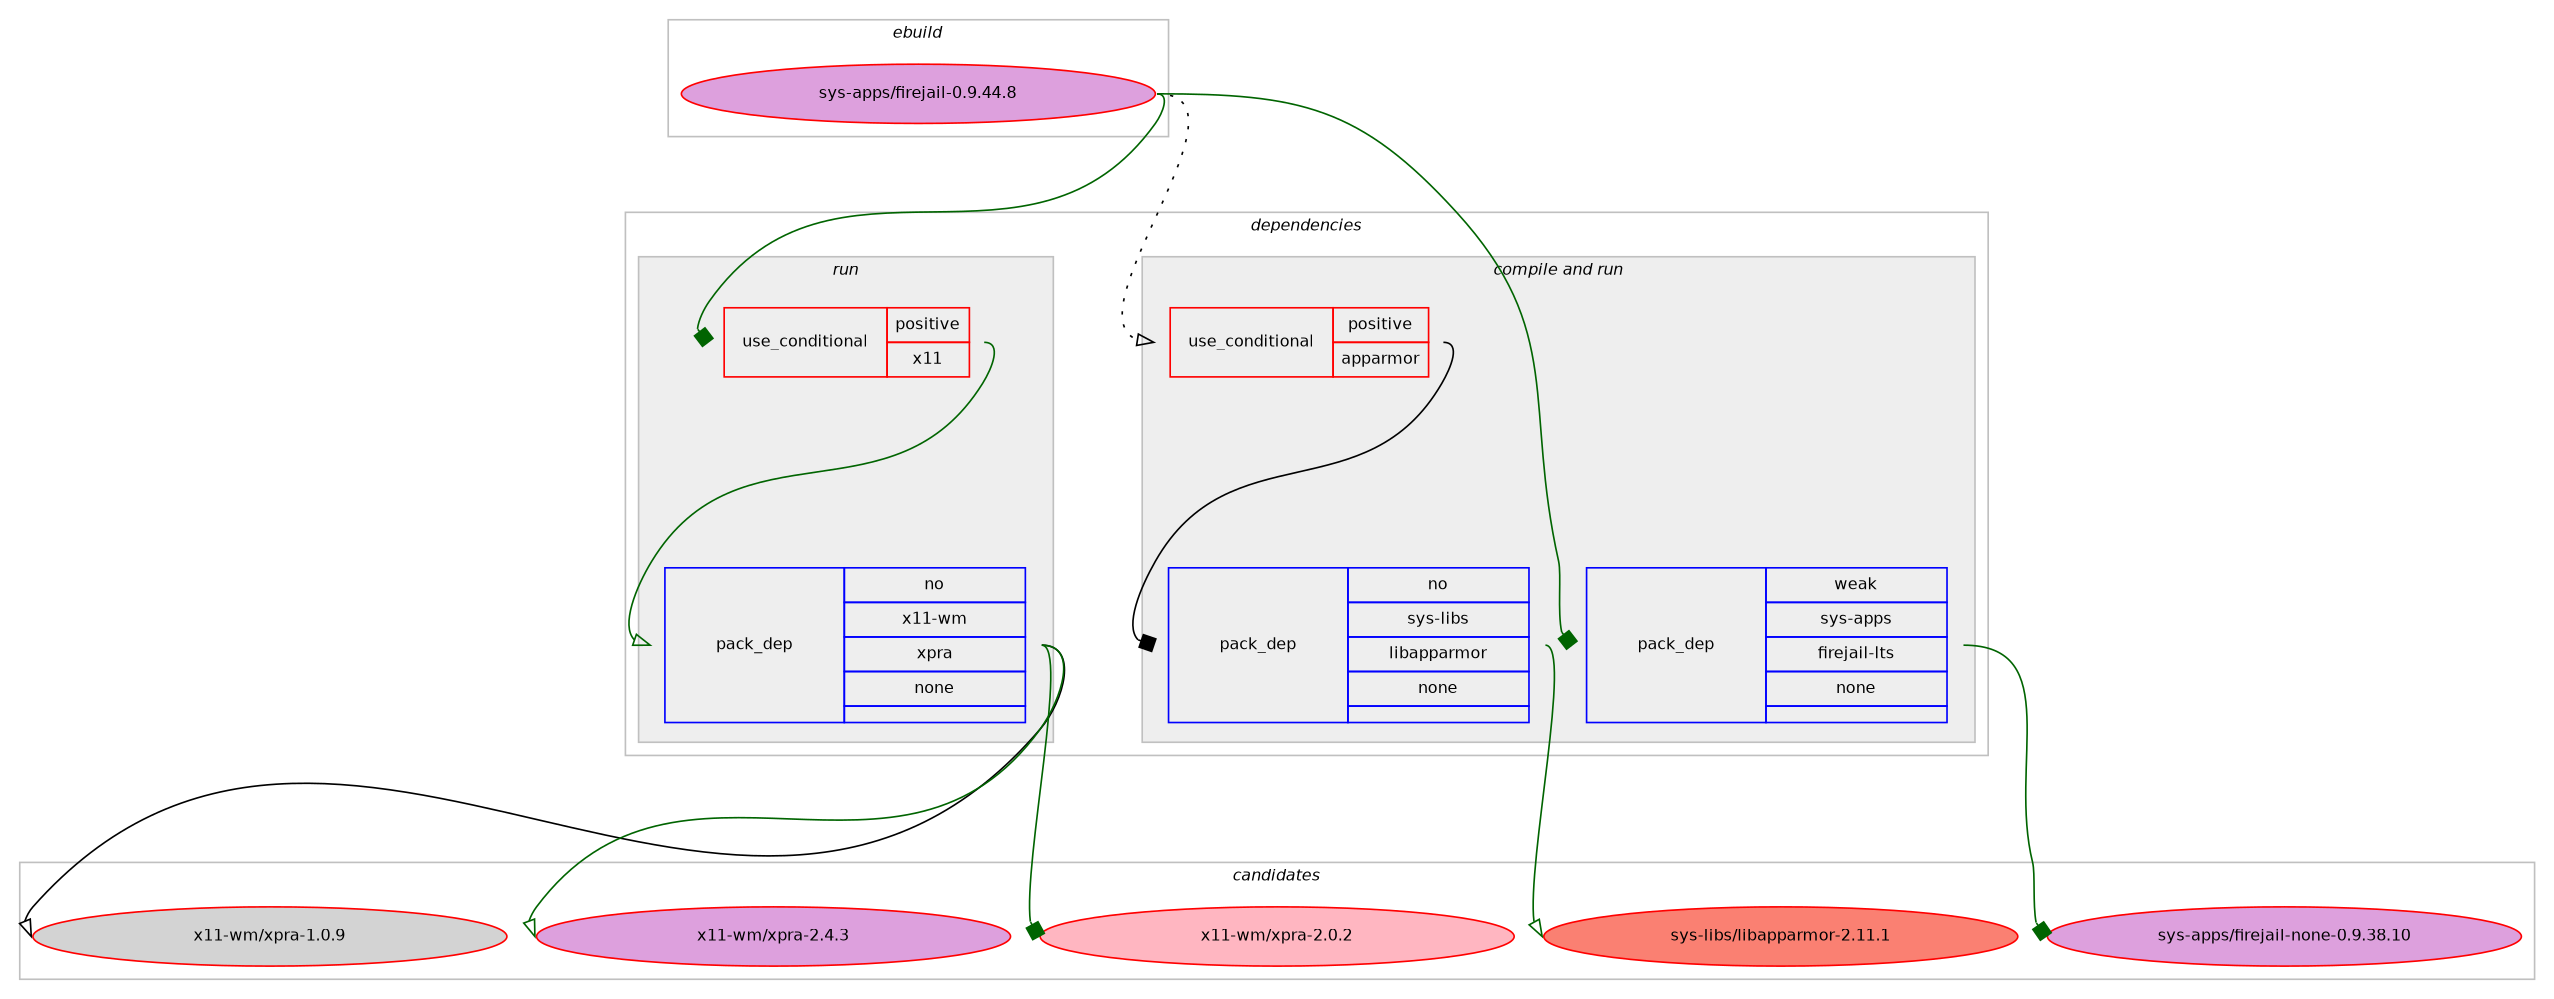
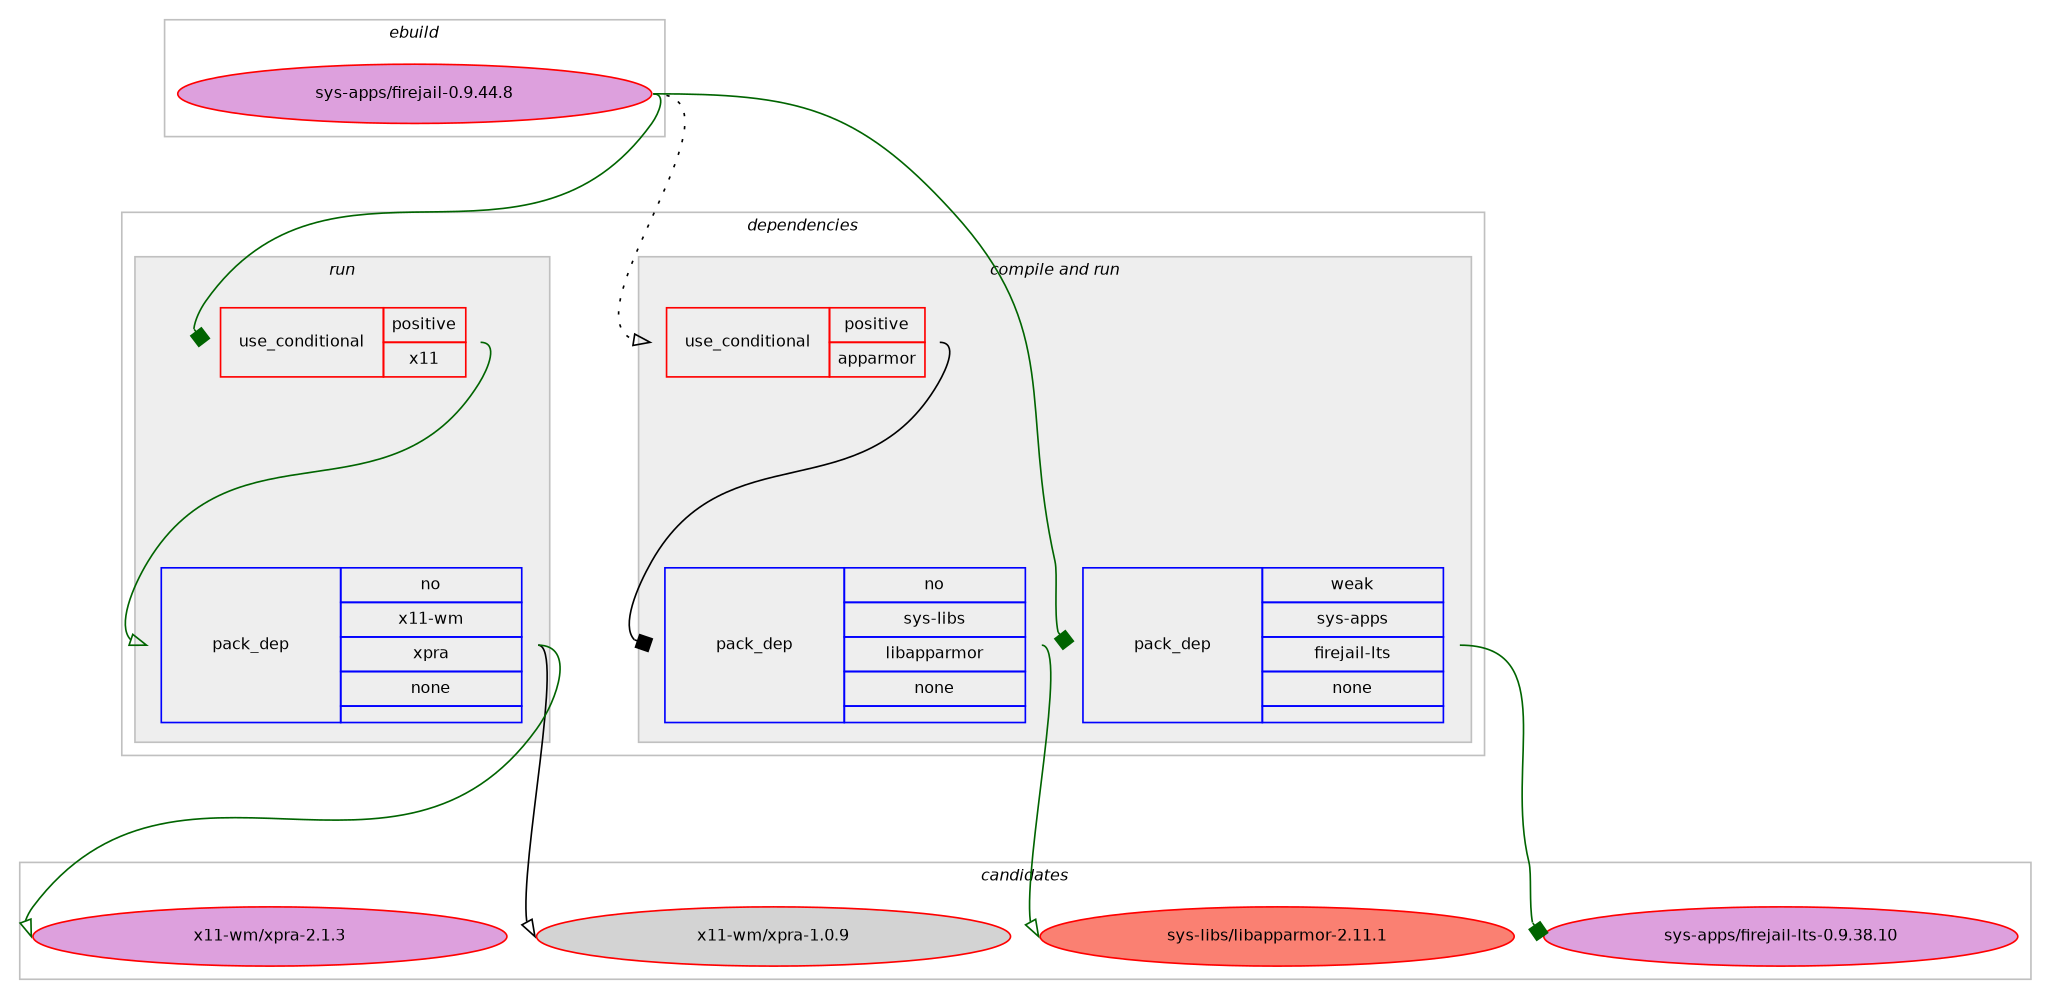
  digraph {
    compound=true
    concentrate=true
    fontname=Helvetica
    fontsize=10
    newrank=true
    rankdir=TB
    ranksep=1.5
    node [color=red fontname=Helvetica fontsize=10 style=filled]
    edge [arrowhead=onormal color=darkgreen headport=w style=solid tailport=e weight=20]
    n1 [fillcolor=plum label="sys-apps/firejail-0.9.44.8" width=4]
    n2 [color=blue label=<<TABLE BORDER="0" CELLBORDER="1" CELLSPACING="0" CELLPADDING="4" WIDTH="220"><TR><TD ROWSPAN="6" CELLPADDING="30">pack_dep</TD></TR><TR><TD WIDTH="110">no</TD></TR><TR><TD>sys-libs</TD></TR><TR><TD>libapparmor</TD></TR><TR><TD>none</TD></TR><TR><TD></TD></TR></TABLE>> shape=none style=""]
    n3 [label=<<TABLE BORDER="0" CELLBORDER="1" CELLSPACING="0" CELLPADDING="4"><TR><TD ROWSPAN="3" CELLPADDING="10">use_conditional</TD></TR><TR><TD>positive</TD></TR><TR><TD>apparmor</TD></TR></TABLE>> shape=none style=""]
    n4 [color=blue label=<<TABLE BORDER="0" CELLBORDER="1" CELLSPACING="0" CELLPADDING="4" WIDTH="220"><TR><TD ROWSPAN="6" CELLPADDING="30">pack_dep</TD></TR><TR><TD WIDTH="110">weak</TD></TR><TR><TD>sys-apps</TD></TR><TR><TD>firejail-lts</TD></TR><TR><TD>none</TD></TR><TR><TD></TD></TR></TABLE>> shape=none style=""]
    n5 [color=blue label=<<TABLE BORDER="0" CELLBORDER="1" CELLSPACING="0" CELLPADDING="4" WIDTH="220"><TR><TD ROWSPAN="6" CELLPADDING="30">pack_dep</TD></TR><TR><TD WIDTH="110">no</TD></TR><TR><TD>x11-wm</TD></TR><TR><TD>xpra</TD></TR><TR><TD>none</TD></TR><TR><TD></TD></TR></TABLE>> shape=none style=""]
    n6 [label=<<TABLE BORDER="0" CELLBORDER="1" CELLSPACING="0" CELLPADDING="4"><TR><TD ROWSPAN="3" CELLPADDING="10">use_conditional</TD></TR><TR><TD>positive</TD></TR><TR><TD>x11</TD></TR></TABLE>> shape=none style=""]
    n7 [fillcolor=salmon label="sys-libs/libapparmor-2.11.1" width=4]
-   n8 [fillcolor=plum label="sys-apps/firejail-none-0.9.38.10" width=4]
+   n8 [fillcolor=plum label="sys-apps/firejail-lts-0.9.38.10" width=4]
    n9 [fillcolor=lightgrey label="x11-wm/xpra-1.0.9" width=4]
-   n10 [fillcolor=lightpink label="x11-wm/xpra-2.0.2" width=4]
-   n11 [fillcolor=plum label="x11-wm/xpra-2.4.3" width=4]
+   n11 [fillcolor=plum label="x11-wm/xpra-2.1.3" width=4]
    subgraph cluster_1 {
      color=gray
      label=<<i>ebuild</i>>
      rank=same
      n1
    }
    subgraph cluster_2 {
      color=gray
      label=<<i>dependencies</i>>
      subgraph cluster_3 {
        color=gray
        fillcolor="#eeeeee"
        label=<<i>compile</i>>
        style=filled
      }
      subgraph cluster_4 {
        color=gray
        fillcolor="#eeeeee"
        label=<<i>compile and run</i>>
        style=filled
        subgraph sub_5 {
          color=gray
          fillcolor="#eeeeee"
          label=<<i>compile and run</i>>
          style=filled
          n4
        }
        subgraph sub_6 {
          color=gray
          fillcolor="#eeeeee"
          label=<<i>compile and run</i>>
          style=filled
          n3
          subgraph sub_7 {
            color=gray
            fillcolor="#eeeeee"
            label=<<i>compile and run</i>>
            style=filled
            n2
          }
        }
      }
      subgraph cluster_8 {
        color=gray
        fillcolor="#eeeeee"
        label=<<i>run</i>>
        style=filled
        subgraph sub_9 {
          color=gray
          fillcolor="#eeeeee"
          label=<<i>run</i>>
          style=filled
          n6
          subgraph sub_10 {
            color=gray
            fillcolor="#eeeeee"
            label=<<i>run</i>>
            style=filled
            n5
          }
        }
      }
    }
    subgraph cluster_11 {
      color=gray
      label=<<i>candidates</i>>
      rank=same
      subgraph sub_12 {
        color=black
        label=<<i>candidates</i>>
        nodesep=1
        rank=same
        n7
      }
      subgraph sub_13 {
        color=black
        label=<<i>candidates</i>>
        nodesep=1
        rank=same
        n8
      }
      subgraph sub_14 {
        color=black
        label=<<i>candidates</i>>
        nodesep=1
        rank=same
        n9
-       n10
        n11
      }
    }
    n1 -> n3 [color=black style=dotted]
    n1 -> n4 [arrowhead=box]
    n1 -> n6 [arrowhead=box]
    n2 -> n7 [weight=100]
    n3 -> n2 [arrowhead=box color=black]
    n4 -> n8 [arrowhead=box weight=100]
    n5 -> n9 [color=black weight=100]
-   n5 -> n10 [arrowhead=box weight=100]
    n5 -> n11 [weight=100]
    n6 -> n5
  }
